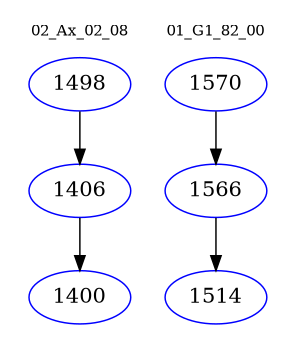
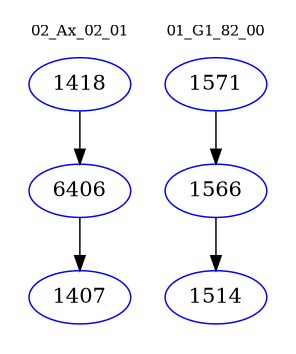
  digraph {
    node [color=blue]
    edge [color=black]
-   n1 [label=1498]
-   n2 [label=1406]
-   n3 [label=1400]
-   n4 [label=1570]
+   n1 [label=1418]
+   n2 [label=6406]
+   n3 [label=1407]
+   n4 [label=1571]
    n5 [label=1566]
    n6 [label=1514]
    subgraph cluster_1 {
      color=white
      fontsize=10
-     label="02_Ax_02_08"
+     label="02_Ax_02_01"
      n1
      n2
      n3
    }
    subgraph cluster_2 {
      color=white
      fontsize=10
      label="01_G1_82_00"
      n4
      n5
      n6
    }
    n1 -> n2
    n2 -> n3
    n4 -> n5
    n5 -> n6
  }
